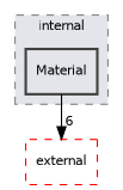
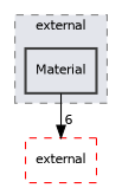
  digraph {
    compound=true
    node [fillcolor="#e3e5eb" fontname=Helvetica fontsize=10 shape=box]
    n1 [color=grey25 label=Material style="filled,bold,"]
    n2 [color=red label=external style="dashed,"]
    subgraph cluster_1 {
      bgcolor="#e3e5eb"
      fontname=Helvetica
      fontsize=10
-     label=internal
+     label=external
      pencolor=grey50
      style="filled,dashed,"
      n1
    }
    n1 -> n2 [fontname=Helvetica fontsize=10 headlabel=6 labeldistance=1.5 labelfontname=Helvetica labelfontsize=10]
  }
